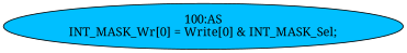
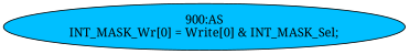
  strict digraph {
    fontname="Noto Serif"
-   n1 [ast="<pyverilog.vparser.ast.Assign object at 0x7fbdee0c8e50>" def_var="['INT_MASK_Wr']" fillcolor=deepskyblue label="100:AS\nINT_MASK_Wr[0] = Write[0] & INT_MASK_Sel;" statements="[]" style=filled typ=Assign use_var="['Write', 'INT_MASK_Sel']" fontname="Noto Serif"]
+   n1 [ast="<pyverilog.vparser.ast.Assign object at 0x7fbdee0c8e50>" def_var="['INT_MASK_Wr']" fillcolor=deepskyblue label="900:AS\nINT_MASK_Wr[0] = Write[0] & INT_MASK_Sel;" statements="[]" style=filled typ=Assign use_var="['Write', 'INT_MASK_Sel']" fontname="Noto Serif"]
  }
